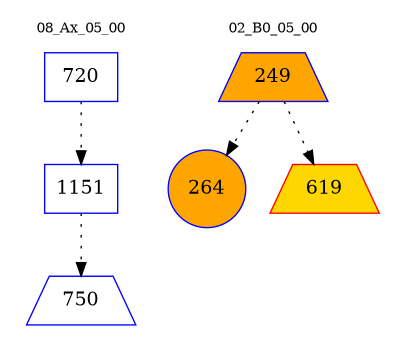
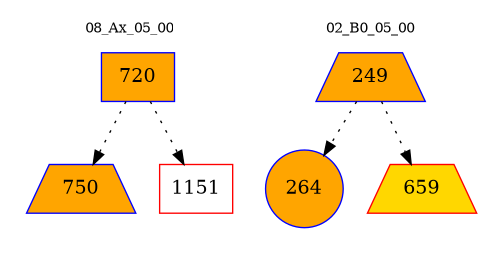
  digraph {
    node [color=blue fillcolor=white shape=trapezium style=filled]
    edge [color=black style=dotted]
-   n1 [label=720 shape=box]
-   n2 [label=750]
-   n3 [label=1151 shape=box]
+   n1 [fillcolor=orange label=720 shape=box]
+   n2 [fillcolor=orange label=750]
+   n3 [color=red label=1151 shape=box]
    n4 [fillcolor=orange label=249]
    n5 [fillcolor=orange label=264 shape=circle]
-   n6 [color=red fillcolor=gold label=619]
+   n6 [color=red fillcolor=gold label=659]
    subgraph cluster_1 {
      color=white
      fontsize=10
      label="08_Ax_05_00"
      n1
      n2
      n3
    }
    subgraph cluster_2 {
      color=white
      fontsize=10
      label="02_B0_05_00"
      n4
      n5
      n6
    }
-   n3 -> n2
+   n1 -> n2
    n1 -> n3
    n4 -> n5
    n4 -> n6
  }
